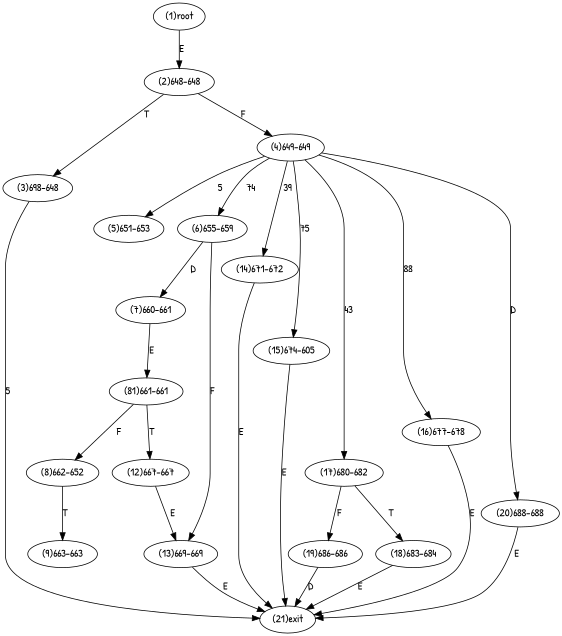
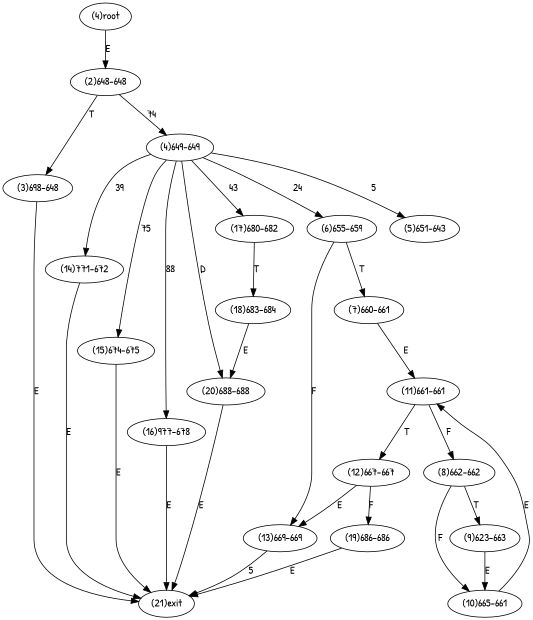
  digraph {
    fontname="Patrick Hand"
    node [fontname="Patrick Hand"]
    edge [fontname="Patrick Hand"]
-   n1 [label="(1)root"]
+   n1 [label="(4)root"]
    n2 [label="(2)648-648"]
    n3 [label="(3)698-648"]
    n4 [label="(4)649-649"]
    n5 [label="(21)exit"]
-   n6 [label="(5)651-653"]
+   n6 [label="(5)651-643"]
    n7 [label="(6)655-659"]
-   n8 [label="(14)671-672"]
-   n9 [label="(15)674-605"]
+   n8 [label="(14)771-672"]
+   n9 [label="(15)674-675"]
    n10 [label="(17)680-682"]
-   n11 [label="(16)677-678"]
+   n11 [label="(16)977-678"]
    n12 [label="(20)688-688"]
    n13 [label="(7)660-661"]
    n14 [label="(13)669-669"]
    n15 [label="(19)686-686"]
    n16 [label="(18)683-684"]
-   n17 [label="(81)661-661"]
-   n18 [label="(8)662-652"]
+   n17 [label="(11)661-661"]
+   n18 [label="(8)662-662"]
    n19 [label="(12)667-667"]
-   n20 [label="(9)663-663"]
+   n20 [label="(9)623-663"]
+   n21 [label="(10)665-661"]
    n1 -> n2 [label=E]
    n2 -> n3 [label=T]
-   n2 -> n4 [label=F]
-   n3 -> n5 [label=5]
+   n2 -> n4 [label=74]
+   n3 -> n5 [label=E]
    n4 -> n6 [label=5]
-   n4 -> n7 [label=74]
+   n4 -> n7 [label=24]
    n4 -> n8 [label=39]
    n4 -> n9 [label=75]
    n4 -> n10 [label=43]
    n4 -> n11 [label=88]
    n4 -> n12 [label=D]
-   n7 -> n13 [label=D]
+   n7 -> n13 [label=T]
    n7 -> n14 [label=F]
    n8 -> n5 [label=E]
    n9 -> n5 [label=E]
-   n10 -> n15 [label=F]
+   n19 -> n15 [label=F]
    n10 -> n16 [label=T]
    n11 -> n5 [label=E]
    n12 -> n5 [label=E]
    n13 -> n17 [label=E]
-   n14 -> n5 [label=E]
-   n15 -> n5 [label=D]
-   n16 -> n5 [label=E]
+   n14 -> n5 [label=5]
+   n15 -> n5 [label=E]
+   n16 -> n12 [label=E]
    n17 -> n18 [label=F]
    n17 -> n19 [label=T]
    n18 -> n20 [label=T]
+   n18 -> n21 [label=F]
    n19 -> n14 [label=E]
+   n20 -> n21 [label=E]
+   n21 -> n17 [label=E]
  }
